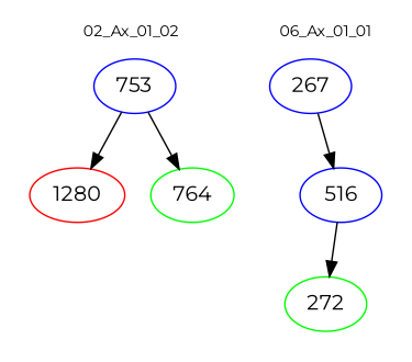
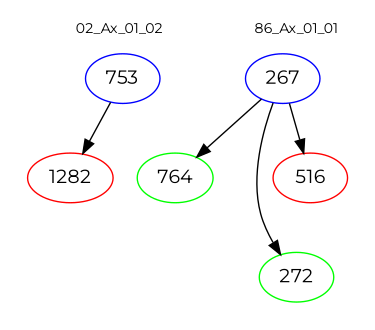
  digraph {
    fontname=Montserrat
    node [color=blue fontname=Montserrat]
    edge [color=black fontname=Montserrat]
    n1 [label=753]
    n2 [color=green label=764]
-   n3 [color=red label=1280]
+   n3 [color=red label=1282]
    n4 [label=267]
    n5 [color=green label=272]
-   n6 [label=516]
+   n6 [color=red label=516]
    subgraph cluster_1 {
      color=white
      fontsize=10
      label="02_Ax_01_02"
      n1
      n2
      n3
    }
    subgraph cluster_2 {
      color=white
      fontsize=10
-     label="06_Ax_01_01"
+     label="86_Ax_01_01"
      n4
      n5
      n6
    }
-   n1 -> n2
+   n4 -> n2
    n1 -> n3
-   n6 -> n5
+   n4 -> n5
    n4 -> n6
  }
